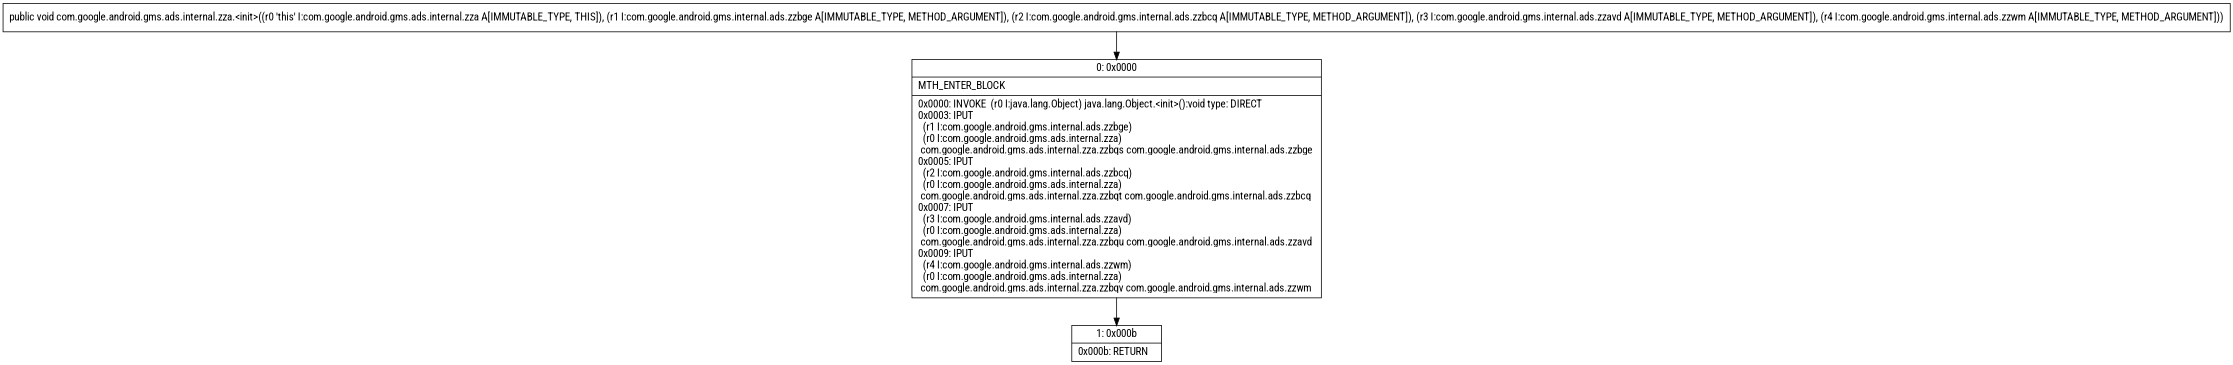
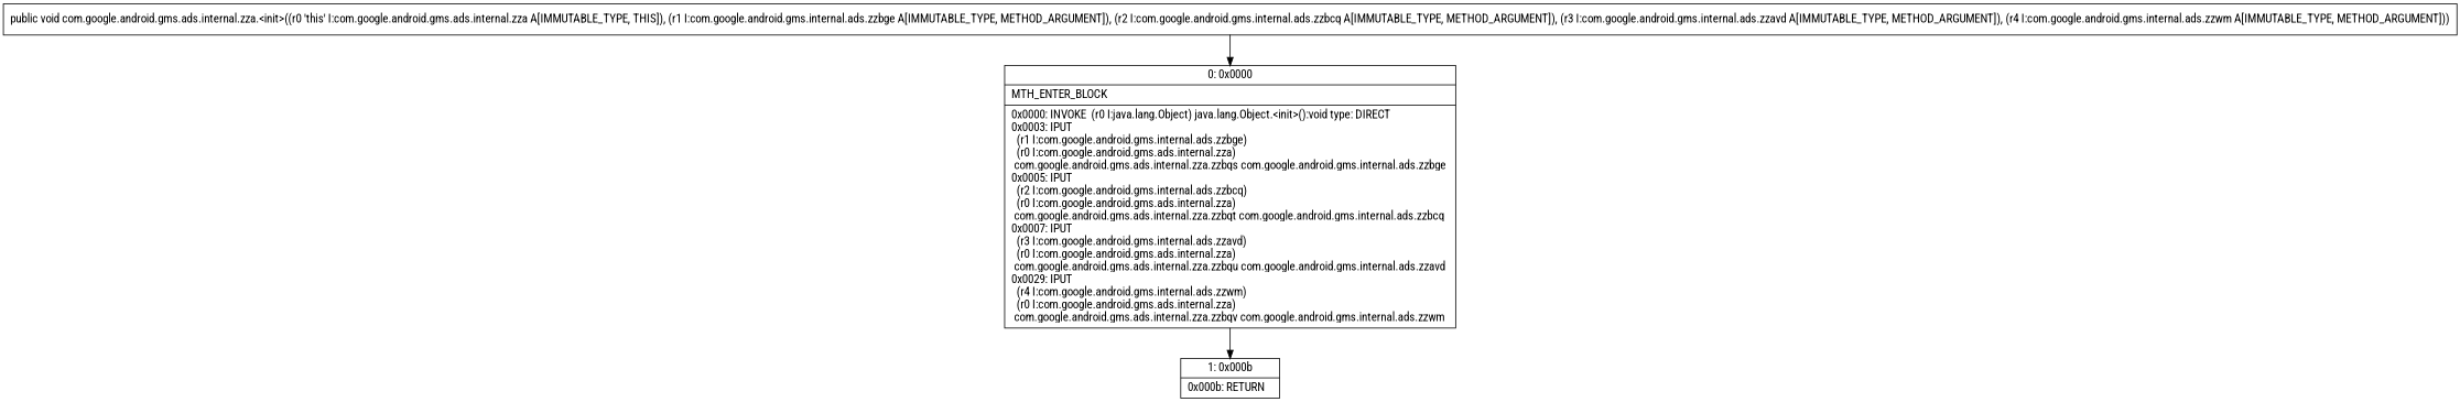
  digraph {
    fontname="Roboto Condensed"
    node [shape=record fontname="Roboto Condensed"]
    edge [fontname="Roboto Condensed"]
-   n1 [label="{0\:\ 0x0000|MTH_ENTER_BLOCK\l|0x0000: INVOKE  (r0 I:java.lang.Object) java.lang.Object.\<init\>():void type: DIRECT \l0x0003: IPUT  \l  (r1 I:com.google.android.gms.internal.ads.zzbge)\l  (r0 I:com.google.android.gms.ads.internal.zza)\l com.google.android.gms.ads.internal.zza.zzbqs com.google.android.gms.internal.ads.zzbge \l0x0005: IPUT  \l  (r2 I:com.google.android.gms.internal.ads.zzbcq)\l  (r0 I:com.google.android.gms.ads.internal.zza)\l com.google.android.gms.ads.internal.zza.zzbqt com.google.android.gms.internal.ads.zzbcq \l0x0007: IPUT  \l  (r3 I:com.google.android.gms.internal.ads.zzavd)\l  (r0 I:com.google.android.gms.ads.internal.zza)\l com.google.android.gms.ads.internal.zza.zzbqu com.google.android.gms.internal.ads.zzavd \l0x0009: IPUT  \l  (r4 I:com.google.android.gms.internal.ads.zzwm)\l  (r0 I:com.google.android.gms.ads.internal.zza)\l com.google.android.gms.ads.internal.zza.zzbqv com.google.android.gms.internal.ads.zzwm \l}"]
+   n1 [label="{0\:\ 0x0000|MTH_ENTER_BLOCK\l|0x0000: INVOKE  (r0 I:java.lang.Object) java.lang.Object.\<init\>():void type: DIRECT \l0x0003: IPUT  \l  (r1 I:com.google.android.gms.internal.ads.zzbge)\l  (r0 I:com.google.android.gms.ads.internal.zza)\l com.google.android.gms.ads.internal.zza.zzbqs com.google.android.gms.internal.ads.zzbge \l0x0005: IPUT  \l  (r2 I:com.google.android.gms.internal.ads.zzbcq)\l  (r0 I:com.google.android.gms.ads.internal.zza)\l com.google.android.gms.ads.internal.zza.zzbqt com.google.android.gms.internal.ads.zzbcq \l0x0007: IPUT  \l  (r3 I:com.google.android.gms.internal.ads.zzavd)\l  (r0 I:com.google.android.gms.ads.internal.zza)\l com.google.android.gms.ads.internal.zza.zzbqu com.google.android.gms.internal.ads.zzavd \l0x0029: IPUT  \l  (r4 I:com.google.android.gms.internal.ads.zzwm)\l  (r0 I:com.google.android.gms.ads.internal.zza)\l com.google.android.gms.ads.internal.zza.zzbqv com.google.android.gms.internal.ads.zzwm \l}"]
    n2 [label="{1\:\ 0x000b|0x000b: RETURN   \l}"]
    n3 [label="{public void com.google.android.gms.ads.internal.zza.\<init\>((r0 'this' I:com.google.android.gms.ads.internal.zza A[IMMUTABLE_TYPE, THIS]), (r1 I:com.google.android.gms.internal.ads.zzbge A[IMMUTABLE_TYPE, METHOD_ARGUMENT]), (r2 I:com.google.android.gms.internal.ads.zzbcq A[IMMUTABLE_TYPE, METHOD_ARGUMENT]), (r3 I:com.google.android.gms.internal.ads.zzavd A[IMMUTABLE_TYPE, METHOD_ARGUMENT]), (r4 I:com.google.android.gms.internal.ads.zzwm A[IMMUTABLE_TYPE, METHOD_ARGUMENT])) }"]
    n1 -> n2
    n3 -> n1
  }
